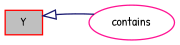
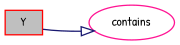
  digraph {
    rankdir=LR
    fontname="Patrick Hand"
    node [fontname="Patrick Hand" fontsize=10]
    n1 [color=red fillcolor=grey75 fontcolor=black height=0.2 label=Y shape=box style=filled width=0.4]
    n2 [color=deeppink height=0.2 label=contains shape=ellipse width=0.4]
-   n2 -> n1 [color=midnightblue fontname="Patrick Hand" fontsize=10 labelfontname=Helvetica labelfontsize=10 style=solid arrowhead=onormal]
+   n1 -> n2 [color=midnightblue fontname="Patrick Hand" fontsize=10 labelfontname=Helvetica labelfontsize=10 style=solid arrowhead=onormal]
  }
